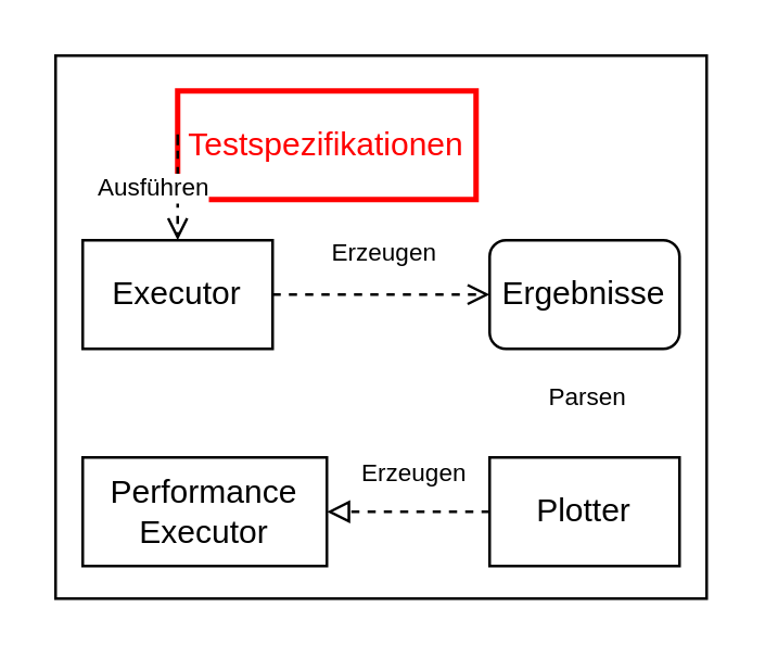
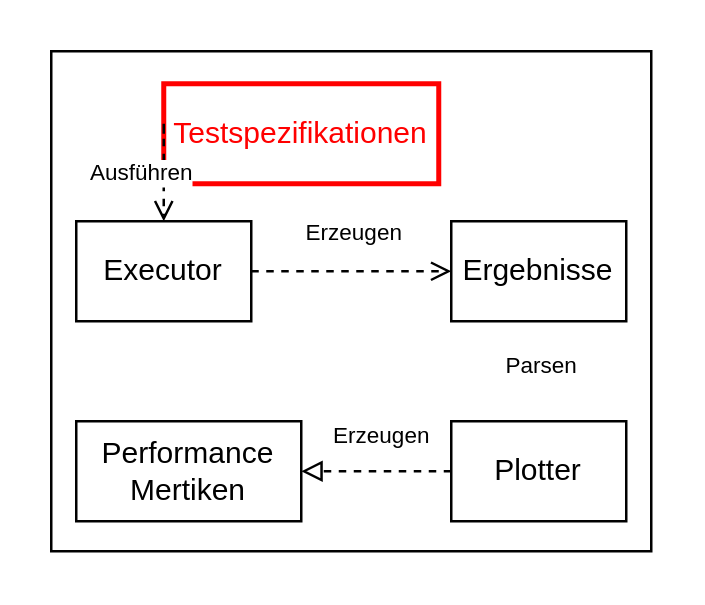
  <mxCell id="0" />
  <mxCell id="1" parent="0" />
  <mxCell id="2" value="" style="rounded=0;whiteSpace=wrap;html=1;fillColor=none;" vertex="1" parent="1"><mxGeometry width="240" height="200" as="geometry" x="20" y="20" /></mxCell>
  <mxCell id="3" value="&lt;font color=&quot;#ff0000&quot;&gt;Testspezifikationen&lt;/font&gt;" style="rounded=0;whiteSpace=wrap;html=1;fillColor=none;strokeWidth=2;strokeColor=#FF0000;" vertex="1" parent="1"><mxGeometry x="65" y="33" width="110" height="40" as="geometry" /></mxCell>
- <mxCell id="4" value="Performance&lt;br&gt;Executor" style="rounded=0;whiteSpace=wrap;html=1;fillColor=none;" vertex="1" parent="1"><mxGeometry x="30" y="168" width="90" height="40" as="geometry" /></mxCell>
+ <mxCell id="4" value="Performance&lt;br&gt;Mertiken" style="rounded=0;whiteSpace=wrap;html=1;fillColor=none;" vertex="1" parent="1"><mxGeometry x="30" y="168" width="90" height="40" as="geometry" /></mxCell>
  <mxCell id="5" value="Executor" style="rounded=0;whiteSpace=wrap;html=1;fillColor=none;" vertex="1" parent="1"><mxGeometry x="30" y="88" width="70" height="40" as="geometry" /></mxCell>
- <mxCell id="6" value="Ergebnisse" style="whiteSpace=wrap;html=1;fillColor=none;rounded=1;" vertex="1" parent="1"><mxGeometry x="180" y="88" width="70" height="40" as="geometry" /></mxCell>
+ <mxCell id="6" value="Ergebnisse" style="rounded=0;whiteSpace=wrap;html=1;fillColor=none;" vertex="1" parent="1"><mxGeometry x="180" y="88" width="70" height="40" as="geometry" /></mxCell>
  <mxCell id="7" value="Plotter" style="rounded=0;whiteSpace=wrap;html=1;fillColor=none;" vertex="1" parent="1"><mxGeometry x="180" y="168" width="70" height="40" as="geometry" /></mxCell>
  <mxCell id="8" value="" style="endArrow=open;html=1;rounded=0;endFill=0;dashed=1;exitX=0;exitY=0.5;exitDx=0;exitDy=0;entryX=0.5;entryY=0;entryDx=0;entryDy=0;" edge="1" parent="1" source="3" target="5"><mxGeometry width="50" height="50" relative="1" as="geometry"><mxPoint x="283" y="78" as="sourcePoint" /><mxPoint x="333" y="28" as="targetPoint" /><Array as="points"><mxPoint x="65" y="48" /></Array></mxGeometry></mxCell>
  <mxCell id="9" value="Ausführen" style="edgeLabel;html=1;align=center;verticalAlign=middle;resizable=0;points=[];fontSize=9;" vertex="1" connectable="0" parent="1"><mxGeometry x="55.003" y="68" as="geometry" /></mxCell>
  <mxCell id="10" value="" style="endArrow=open;html=1;rounded=0;endFill=0;dashed=1;exitX=1;exitY=0.5;exitDx=0;exitDy=0;entryX=0;entryY=0.5;entryDx=0;entryDy=0;" edge="1" parent="1" source="5" target="6"><mxGeometry width="50" height="50" relative="1" as="geometry"><mxPoint x="365" y="148" as="sourcePoint" /><mxPoint x="175" y="108" as="targetPoint" /></mxGeometry></mxCell>
  <mxCell id="11" value="" style="endArrow=block;html=1;rounded=0;endFill=0;dashed=1;exitX=0;exitY=0.5;exitDx=0;exitDy=0;entryX=1;entryY=0.5;entryDx=0;entryDy=0;" edge="1" parent="1" source="7" target="4"><mxGeometry width="50" height="50" relative="1" as="geometry"><mxPoint x="385" y="168" as="sourcePoint" /><mxPoint x="435" y="118" as="targetPoint" /></mxGeometry></mxCell>
  <mxCell id="12" value="Parsen" style="edgeLabel;html=1;align=center;verticalAlign=middle;resizable=0;points=[];fontSize=9;" vertex="1" connectable="0" parent="1"><mxGeometry x="215" y="145.004" as="geometry" /></mxCell>
  <mxCell id="13" value="Erzeugen" style="edgeLabel;html=1;align=center;verticalAlign=middle;resizable=0;points=[];fontSize=9;" vertex="1" connectable="0" parent="1"><mxGeometry x="151" y="173.001" as="geometry" /></mxCell>
  <mxCell id="14" value="Erzeugen" style="edgeLabel;html=1;align=center;verticalAlign=middle;resizable=0;points=[];fontSize=9;" vertex="1" connectable="0" parent="1"><mxGeometry x="140" y="92.001" as="geometry" /></mxCell>
